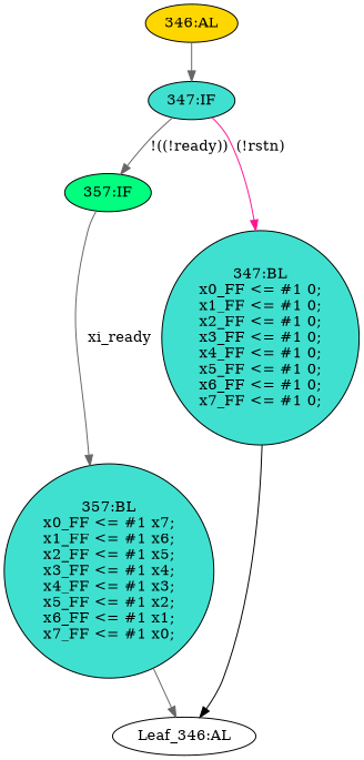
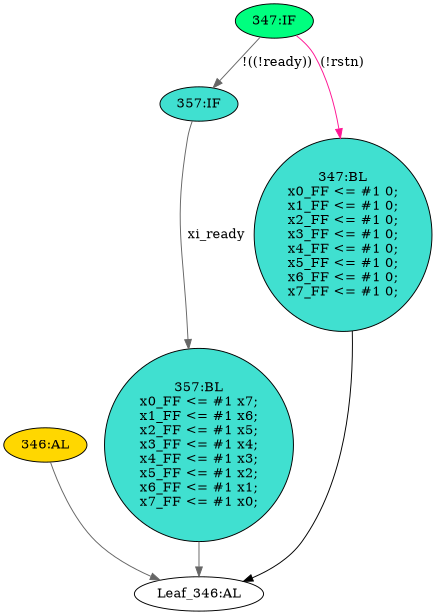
  strict digraph {
    node [fillcolor=springgreen statements="[]" style=filled typ=IfStatement]
    edge [color=gray40 cond="[]" lineno=None]
-   n1 [ast="<pyverilog.vparser.ast.IfStatement object at 0x7f9442a1a410>" label="357:IF"]
+   n1 [ast="<pyverilog.vparser.ast.IfStatement object at 0x7f9442a1a410>" fillcolor=turquoise label="357:IF"]
    n2 [ast="<pyverilog.vparser.ast.Block object at 0x7f9442a1a3d0>" fillcolor=turquoise label="357:BL\nx0_FF <= #1 x7;\nx1_FF <= #1 x6;\nx2_FF <= #1 x5;\nx3_FF <= #1 x4;\nx4_FF <= #1 x3;\nx5_FF <= #1 x2;\nx6_FF <= #1 x1;\nx7_FF <= #1 x0;" statements="[<pyverilog.vparser.ast.NonblockingSubstitution object at 0x7f9442a1a390>, <pyverilog.vparser.ast.NonblockingSubstitution object at 0x7f9442a2c310>, <pyverilog.vparser.ast.NonblockingSubstitution object at 0x7f9442a2c4d0>, <pyverilog.vparser.ast.NonblockingSubstitution object at 0x7f9442a2c690>, <pyverilog.vparser.ast.NonblockingSubstitution object at 0x7f9442a2c850>, <pyverilog.vparser.ast.NonblockingSubstitution object at 0x7f9442a2ca10>, <pyverilog.vparser.ast.NonblockingSubstitution object at 0x7f9442a2ccd0>, <pyverilog.vparser.ast.NonblockingSubstitution object at 0x7f9442a2cdd0>]" typ=Block]
    n3 [def_var="['x7_FF', 'x3_FF', 'x0_FF', 'x1_FF', 'x4_FF', 'x6_FF', 'x5_FF', 'x2_FF']" label="Leaf_346:AL" fillcolor="" statements="" style="" typ=""]
    n4 [ast="<pyverilog.vparser.ast.Always object at 0x7f9442a2ce50>" clk_sens=True fillcolor=gold label="346:AL" sens="['sclk', 'rstn']" typ=Always use_var="['x1', 'xi_ready', 'x2', 'x3', 'x0', 'rstn', 'x6', 'x7', 'x4', 'x5']"]
-   n5 [ast="<pyverilog.vparser.ast.IfStatement object at 0x7f9442a44190>" fillcolor=turquoise label="347:IF"]
+   n5 [ast="<pyverilog.vparser.ast.IfStatement object at 0x7f9442a44190>" label="347:IF"]
    n6 [ast="<pyverilog.vparser.ast.Block object at 0x7f9442a441d0>" fillcolor=turquoise label="347:BL\nx0_FF <= #1 0;\nx1_FF <= #1 0;\nx2_FF <= #1 0;\nx3_FF <= #1 0;\nx4_FF <= #1 0;\nx5_FF <= #1 0;\nx6_FF <= #1 0;\nx7_FF <= #1 0;" statements="[<pyverilog.vparser.ast.NonblockingSubstitution object at 0x7f9442a44210>, <pyverilog.vparser.ast.NonblockingSubstitution object at 0x7f9442a443d0>, <pyverilog.vparser.ast.NonblockingSubstitution object at 0x7f9442a44590>, <pyverilog.vparser.ast.NonblockingSubstitution object at 0x7f9442a44750>, <pyverilog.vparser.ast.NonblockingSubstitution object at 0x7f9442a44910>, <pyverilog.vparser.ast.NonblockingSubstitution object at 0x7f9442a44ad0>, <pyverilog.vparser.ast.NonblockingSubstitution object at 0x7f9442a44c90>, <pyverilog.vparser.ast.NonblockingSubstitution object at 0x7f9442a44e50>]" typ=Block]
    n1 -> n2 [cond="['xi_ready']" label=xi_ready lineno=357]
    n2 -> n3
-   n4 -> n5
+   n4 -> n3
    n5 -> n1 [cond="['rstn']" label="!((!ready))" lineno=347]
    n5 -> n6 [color=deeppink cond="['rstn']" label="(!rstn)" lineno=347]
    n6 -> n3 [color=black]
  }
